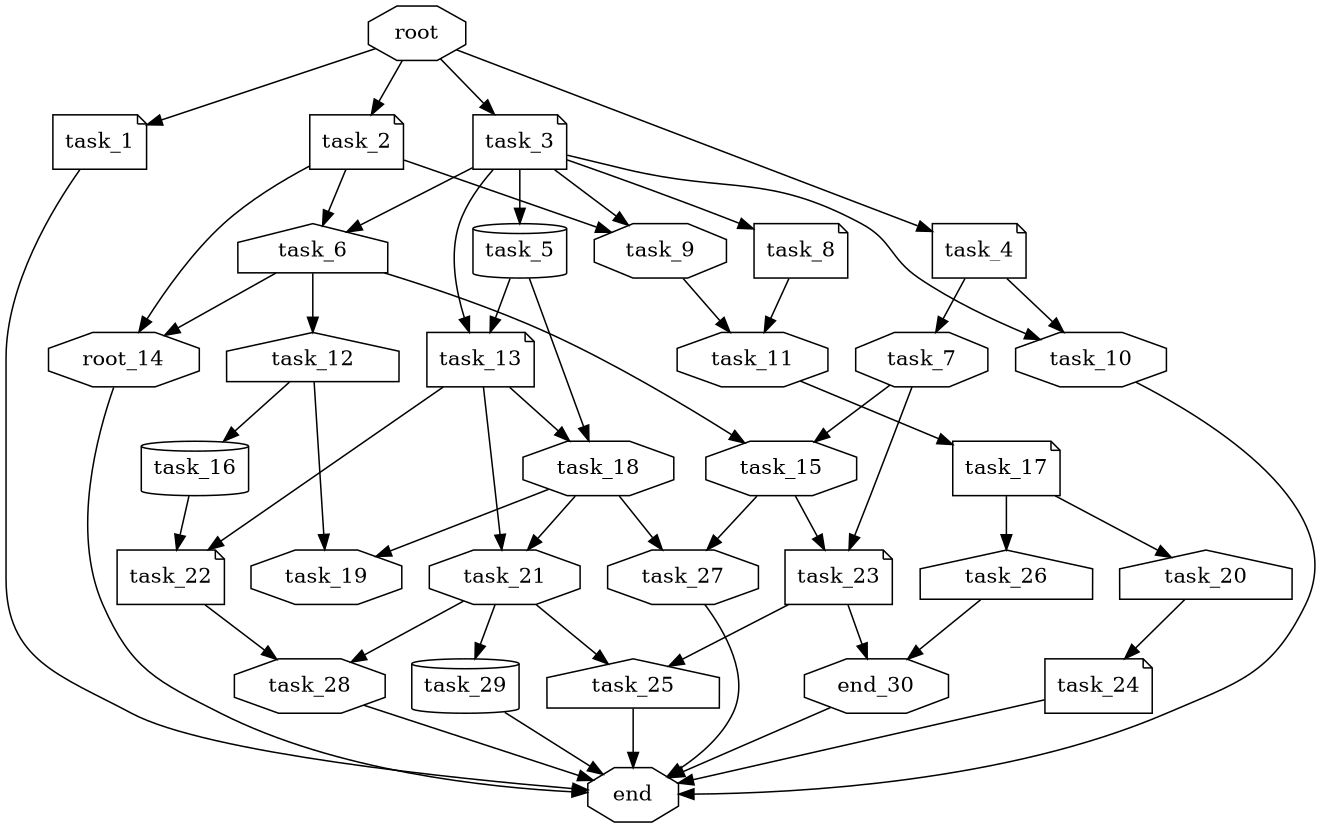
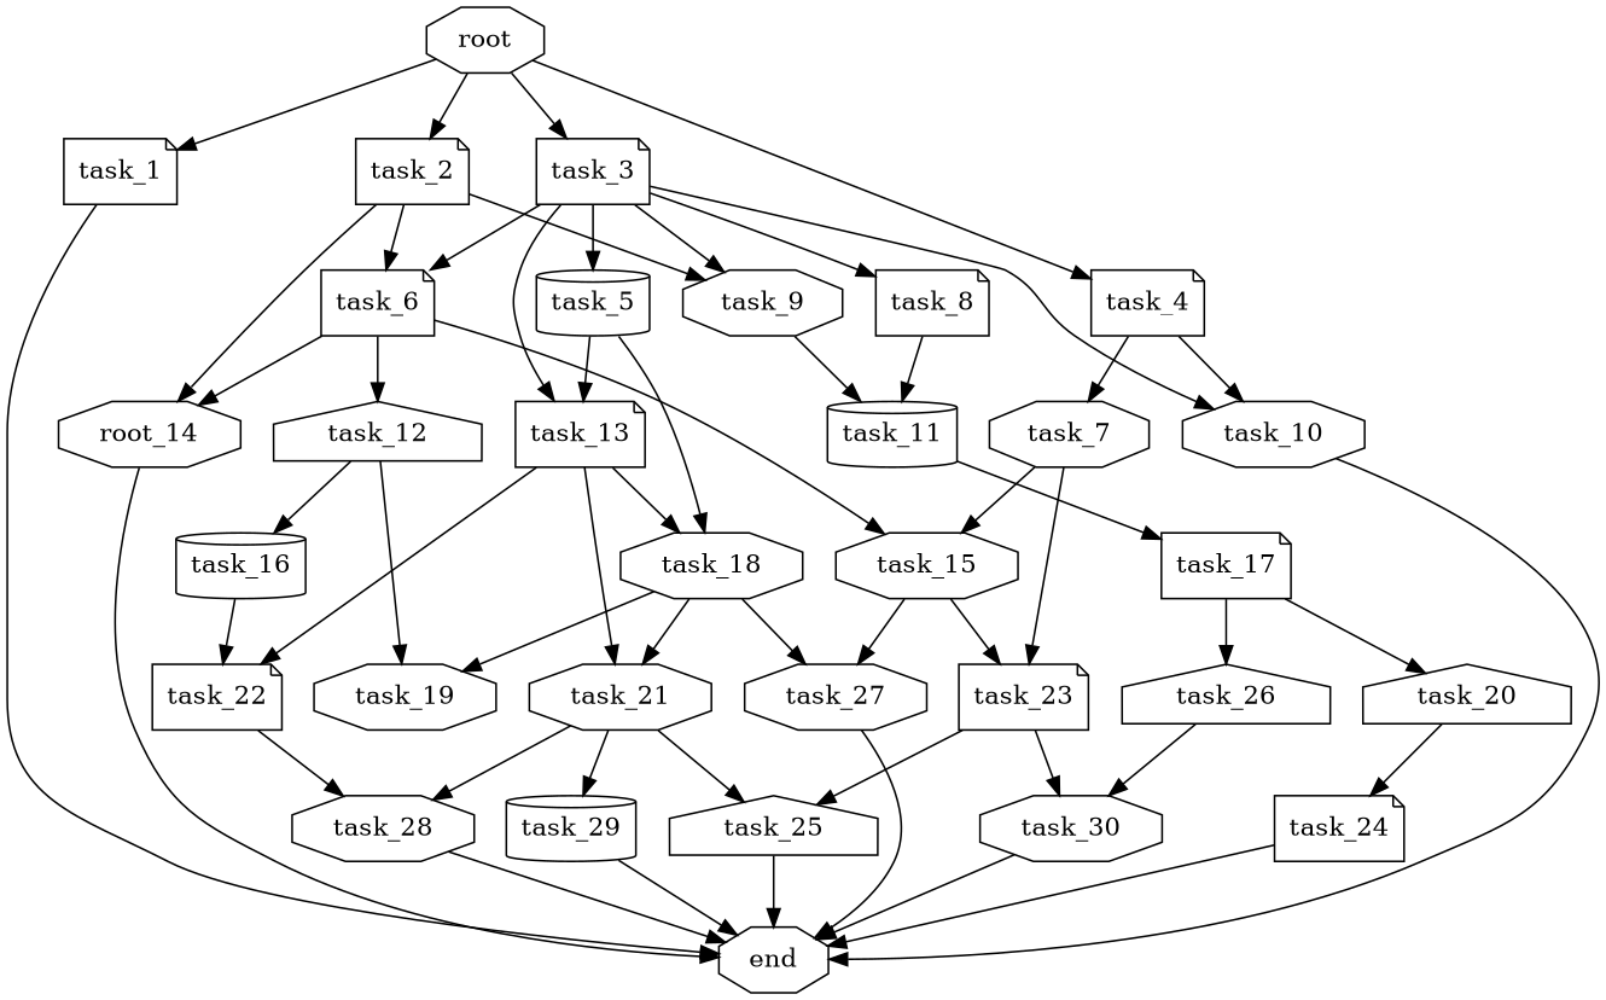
  digraph {
    node [shape=octagon]
    task_1 [shape=note]
    root
    task_2 [shape=note]
    task_3 [shape=note]
    task_4 [shape=note]
    end
-   task_6 [shape=house]
+   task_6 [shape=note]
    task_9
    n9 [label=root_14]
    task_5 [shape=cylinder]
    task_8 [shape=note]
    task_10
    task_13 [shape=note]
    task_7
    task_12 [shape=house]
    task_15
-   task_11
+   task_11 [shape=cylinder]
    task_18
    task_21
    task_22 [shape=note]
    task_23 [shape=note]
    task_19
    task_27
    task_16 [shape=cylinder]
    task_17 [shape=note]
    task_20 [shape=house]
    task_26 [shape=house]
    task_25 [shape=house]
    task_28
    task_29 [shape=cylinder]
-   task_30 [label=end_30]
+   task_30
    task_24 [shape=note]
    task_1 -> end
    root -> task_1
    root -> task_2
    root -> task_3
    root -> task_4
    task_2 -> task_6
    task_2 -> task_9
    task_2 -> n9
    task_3 -> task_6
    task_3 -> task_9
    task_3 -> task_5
    task_3 -> task_8
    task_3 -> task_10
    task_3 -> task_13
    task_4 -> task_10
    task_4 -> task_7
    task_6 -> n9
    task_6 -> task_12
    task_6 -> task_15
    task_9 -> task_11
    n9 -> end
    task_5 -> task_13
    task_5 -> task_18
    task_8 -> task_11
    task_10 -> end
    task_13 -> task_18
    task_13 -> task_21
    task_13 -> task_22
    task_7 -> task_15
    task_7 -> task_23
    task_12 -> task_19
    task_12 -> task_16
    task_15 -> task_23
    task_15 -> task_27
    task_11 -> task_17
    task_18 -> task_21
    task_18 -> task_19
    task_18 -> task_27
    task_21 -> task_25
    task_21 -> task_28
    task_21 -> task_29
    task_22 -> task_28
    task_23 -> task_25
    task_23 -> task_30
    task_27 -> end
    task_16 -> task_22
    task_17 -> task_20
    task_17 -> task_26
    task_20 -> task_24
    task_26 -> task_30
    task_25 -> end
    task_28 -> end
    task_29 -> end
    task_30 -> end
    task_24 -> end
  }
